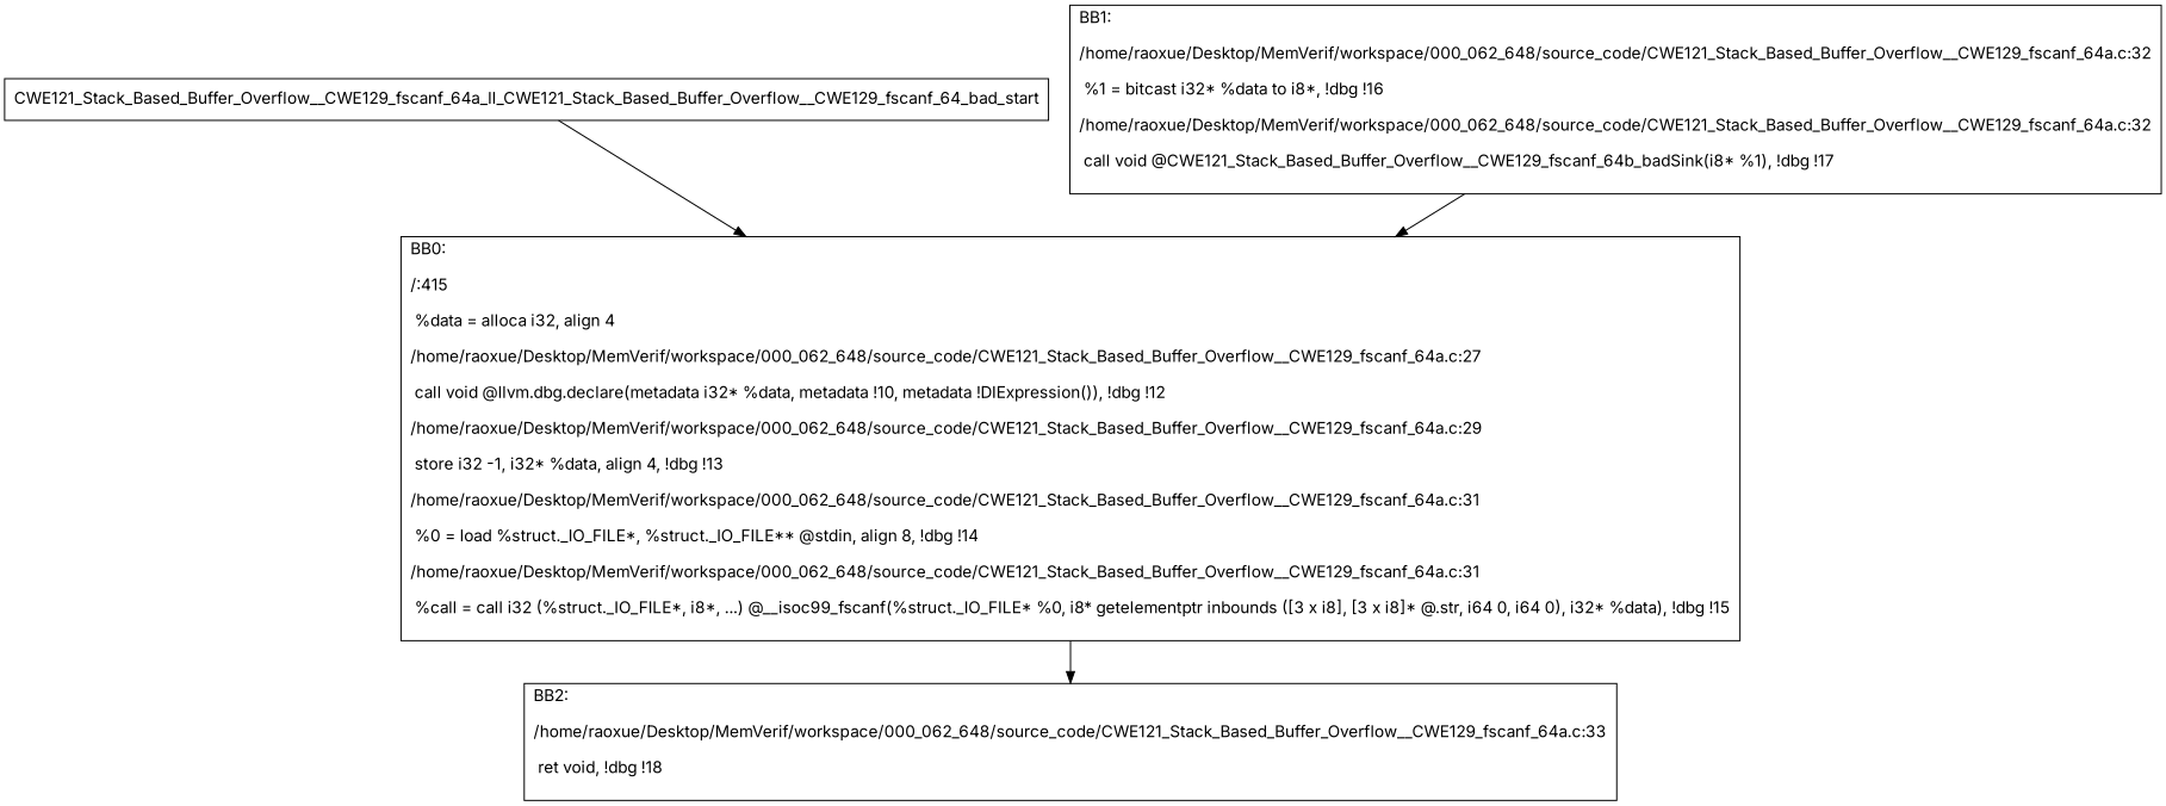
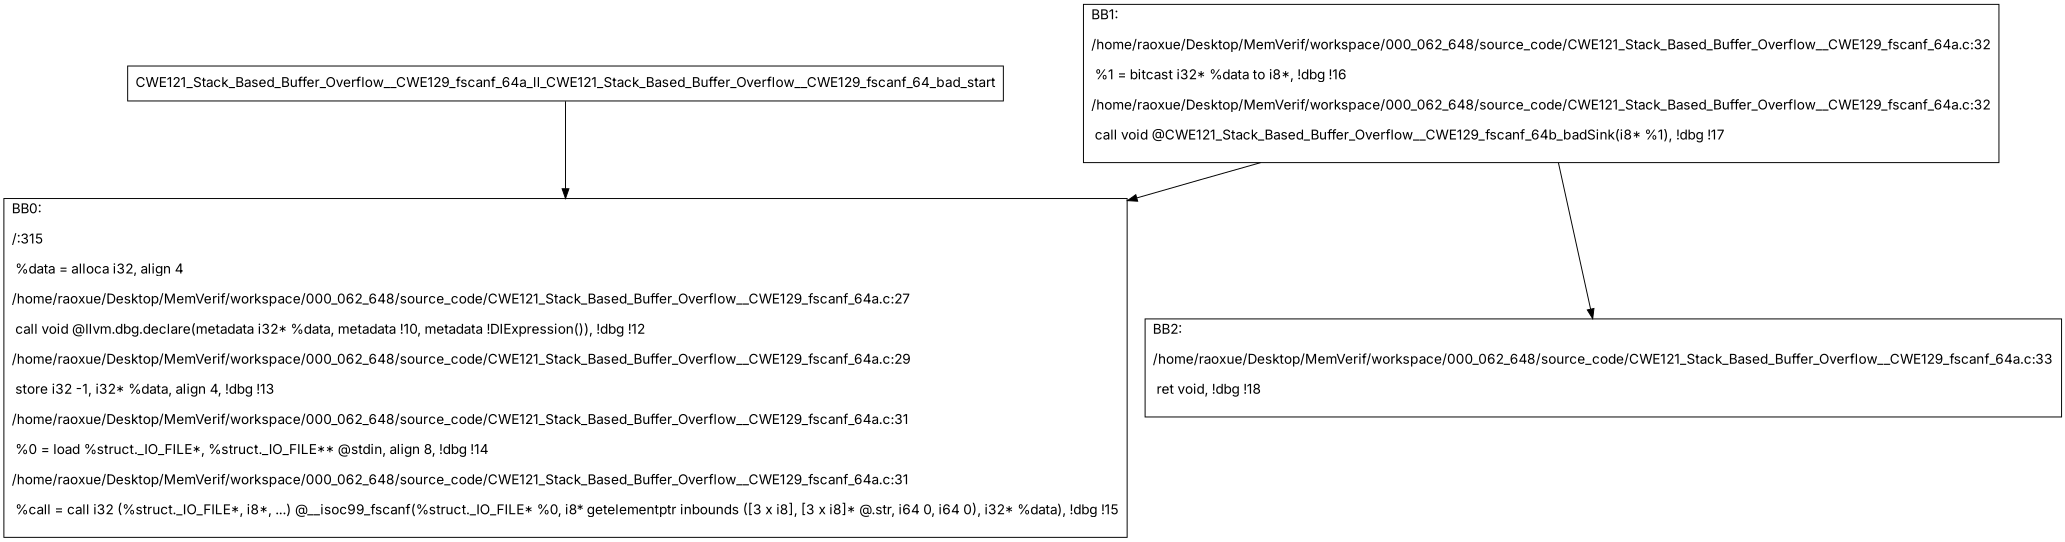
  digraph {
    fontname=Inter
    node [fontname=Inter shape=record]
    edge [fontname=Inter]
    n1 [label="{CWE121_Stack_Based_Buffer_Overflow__CWE129_fscanf_64a_ll_CWE121_Stack_Based_Buffer_Overflow__CWE129_fscanf_64_bad_start}"]
-   n2 [label="{BB0:\l\l/:415\l\n  %data = alloca i32, align 4\l\n/home/raoxue/Desktop/MemVerif/workspace/000_062_648/source_code/CWE121_Stack_Based_Buffer_Overflow__CWE129_fscanf_64a.c:27\l\n  call void @llvm.dbg.declare(metadata i32* %data, metadata !10, metadata !DIExpression()), !dbg !12\l\n/home/raoxue/Desktop/MemVerif/workspace/000_062_648/source_code/CWE121_Stack_Based_Buffer_Overflow__CWE129_fscanf_64a.c:29\l\n  store i32 -1, i32* %data, align 4, !dbg !13\l\n/home/raoxue/Desktop/MemVerif/workspace/000_062_648/source_code/CWE121_Stack_Based_Buffer_Overflow__CWE129_fscanf_64a.c:31\l\n  %0 = load %struct._IO_FILE*, %struct._IO_FILE** @stdin, align 8, !dbg !14\l\n/home/raoxue/Desktop/MemVerif/workspace/000_062_648/source_code/CWE121_Stack_Based_Buffer_Overflow__CWE129_fscanf_64a.c:31\l\n  %call = call i32 (%struct._IO_FILE*, i8*, ...) @__isoc99_fscanf(%struct._IO_FILE* %0, i8* getelementptr inbounds ([3 x i8], [3 x i8]* @.str, i64 0, i64 0), i32* %data), !dbg !15\l\n}"]
+   n2 [label="{BB0:\l\l/:315\l\n  %data = alloca i32, align 4\l\n/home/raoxue/Desktop/MemVerif/workspace/000_062_648/source_code/CWE121_Stack_Based_Buffer_Overflow__CWE129_fscanf_64a.c:27\l\n  call void @llvm.dbg.declare(metadata i32* %data, metadata !10, metadata !DIExpression()), !dbg !12\l\n/home/raoxue/Desktop/MemVerif/workspace/000_062_648/source_code/CWE121_Stack_Based_Buffer_Overflow__CWE129_fscanf_64a.c:29\l\n  store i32 -1, i32* %data, align 4, !dbg !13\l\n/home/raoxue/Desktop/MemVerif/workspace/000_062_648/source_code/CWE121_Stack_Based_Buffer_Overflow__CWE129_fscanf_64a.c:31\l\n  %0 = load %struct._IO_FILE*, %struct._IO_FILE** @stdin, align 8, !dbg !14\l\n/home/raoxue/Desktop/MemVerif/workspace/000_062_648/source_code/CWE121_Stack_Based_Buffer_Overflow__CWE129_fscanf_64a.c:31\l\n  %call = call i32 (%struct._IO_FILE*, i8*, ...) @__isoc99_fscanf(%struct._IO_FILE* %0, i8* getelementptr inbounds ([3 x i8], [3 x i8]* @.str, i64 0, i64 0), i32* %data), !dbg !15\l\n}"]
    n3 [label="{BB1:\l\l/home/raoxue/Desktop/MemVerif/workspace/000_062_648/source_code/CWE121_Stack_Based_Buffer_Overflow__CWE129_fscanf_64a.c:32\l\n  %1 = bitcast i32* %data to i8*, !dbg !16\l\n/home/raoxue/Desktop/MemVerif/workspace/000_062_648/source_code/CWE121_Stack_Based_Buffer_Overflow__CWE129_fscanf_64a.c:32\l\n  call void @CWE121_Stack_Based_Buffer_Overflow__CWE129_fscanf_64b_badSink(i8* %1), !dbg !17\l\n}"]
    n4 [label="{BB2:\l\l/home/raoxue/Desktop/MemVerif/workspace/000_062_648/source_code/CWE121_Stack_Based_Buffer_Overflow__CWE129_fscanf_64a.c:33\l\n  ret void, !dbg !18\l\n}"]
    n1 -> n2
    n3 -> n2
-   n2 -> n4
+   n3 -> n4
  }
